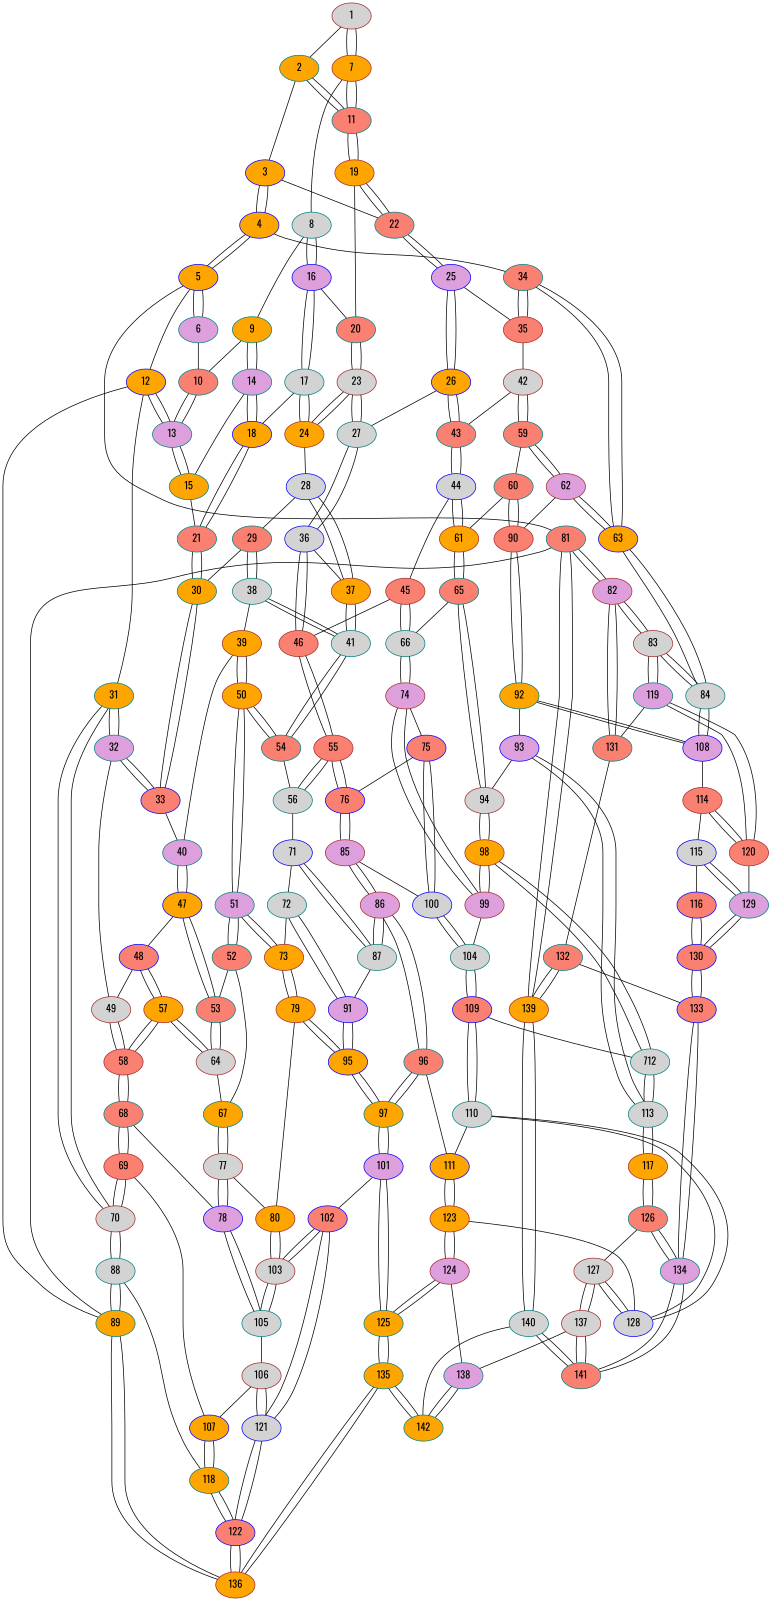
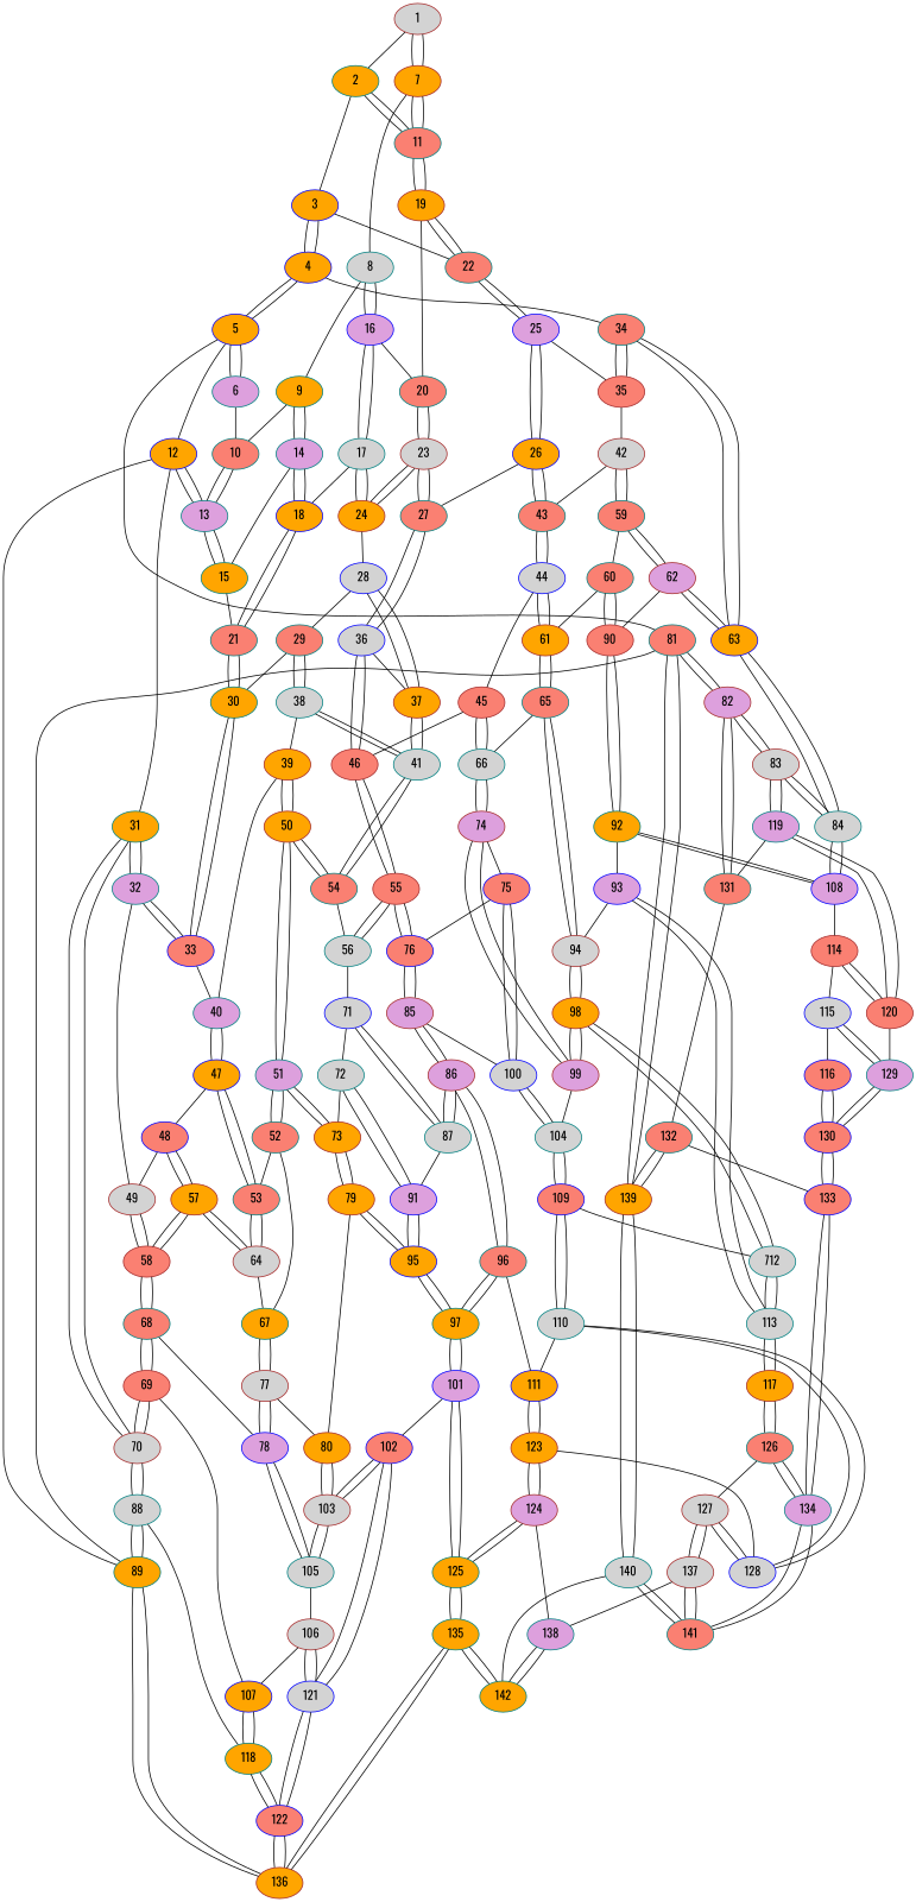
  graph {
    fontname=Oswald
    node [color=teal fillcolor=orange fontname=Oswald style=filled]
    edge [fontname=Oswald]
    1 [color=brown fillcolor=lightgrey]
    2
    7 [color=brown]
    3 [color=blue]
    11 [fillcolor=salmon]
    8 [fillcolor=lightgrey]
    4 [color=blue]
    22 [fillcolor=salmon]
    19 [color=brown]
    5 [color=blue]
    34 [fillcolor=salmon]
    25 [color=blue fillcolor=plum]
    6 [fillcolor=plum]
    12 [color=blue]
    81 [fillcolor=salmon]
    35 [color=brown fillcolor=salmon]
    63 [color=blue]
    10 [fillcolor=salmon]
    13 [fillcolor=plum]
    31
    89
    82 [color=brown fillcolor=plum]
    139 [color=brown]
    9
    16 [color=blue fillcolor=plum]
    14 [fillcolor=plum]
    17 [fillcolor=lightgrey]
    20 [fillcolor=salmon]
    15
    18 [color=blue]
    32 [fillcolor=plum]
    70 [color=brown fillcolor=lightgrey]
    136 [color=brown]
    21 [fillcolor=salmon]
    30
    24 [color=brown]
    23 [color=brown fillcolor=lightgrey]
    28 [color=blue fillcolor=lightgrey]
-   27 [fillcolor=lightgrey]
+   27 [fillcolor=salmon]
    33 [color=blue fillcolor=salmon]
    26 [color=blue]
    36 [color=blue fillcolor=lightgrey]
    29 [fillcolor=salmon]
    37 [color=brown]
    43 [fillcolor=salmon]
    42 [color=brown fillcolor=lightgrey]
    44 [color=blue fillcolor=lightgrey]
    46 [color=brown fillcolor=salmon]
    38 [fillcolor=lightgrey]
    41 [fillcolor=lightgrey]
    39 [color=brown]
    40 [fillcolor=plum]
    49 [color=brown fillcolor=lightgrey]
    88 [fillcolor=lightgrey]
    58 [color=brown fillcolor=salmon]
    47 [color=blue]
    84 [fillcolor=lightgrey]
    59 [fillcolor=salmon]
    55 [color=brown fillcolor=salmon]
    54 [fillcolor=salmon]
    50 [color=brown]
    51 [fillcolor=plum]
    48 [color=blue fillcolor=salmon]
    53 [fillcolor=salmon]
    56 [fillcolor=lightgrey]
    60 [fillcolor=salmon]
    62 [color=brown fillcolor=plum]
    45 [color=brown fillcolor=salmon]
    61 [color=brown]
    66 [fillcolor=lightgrey]
    65 [fillcolor=salmon]
    74 [color=brown fillcolor=plum]
    76 [color=blue fillcolor=salmon]
    57 [color=brown]
    64 [color=brown fillcolor=lightgrey]
    68 [fillcolor=salmon]
    52 [fillcolor=salmon]
    73 [color=brown]
    67
    79 [color=brown]
    77 [color=brown fillcolor=lightgrey]
    71 [color=blue fillcolor=lightgrey]
    85 [color=brown fillcolor=plum]
    72 [fillcolor=lightgrey]
    87 [fillcolor=lightgrey]
    69 [color=brown fillcolor=salmon]
    78 [color=blue fillcolor=plum]
    90 [color=brown fillcolor=salmon]
    92
    94 [color=brown fillcolor=lightgrey]
    108 [color=blue fillcolor=plum]
    98 [color=brown]
    75 [color=blue fillcolor=salmon]
    99 [color=brown fillcolor=plum]
    80 [color=brown]
    107 [color=blue]
    105 [fillcolor=lightgrey]
    118
    91 [color=blue fillcolor=plum]
    95 [color=blue]
    100 [color=blue fillcolor=lightgrey]
    104 [fillcolor=lightgrey]
    86 [color=brown fillcolor=plum]
    103 [color=brown fillcolor=lightgrey]
    106 [color=brown fillcolor=lightgrey]
    97
    83 [color=brown fillcolor=lightgrey]
    131 [fillcolor=salmon]
    140 [fillcolor=lightgrey]
    119 [fillcolor=plum]
    132 [fillcolor=salmon]
    120 [color=brown fillcolor=salmon]
    114 [color=brown fillcolor=salmon]
    96 [fillcolor=salmon]
    111 [color=blue]
    122 [color=blue fillcolor=salmon]
    93 [color=blue fillcolor=plum]
    113 [fillcolor=lightgrey]
    117 [color=brown]
    n120 [fillcolor=lightgrey label=712]
    101 [color=blue fillcolor=plum]
    123 [color=brown]
    102 [color=blue fillcolor=salmon]
    125
    109 [color=blue fillcolor=salmon]
    121 [color=blue fillcolor=lightgrey]
    135
    110 [fillcolor=lightgrey]
    115 [color=blue fillcolor=lightgrey]
    128 [color=blue fillcolor=lightgrey]
    124 [color=brown fillcolor=plum]
    126 [fillcolor=salmon]
    116 [color=blue fillcolor=salmon]
    129 [fillcolor=plum]
    130 [color=blue fillcolor=salmon]
    133 [color=blue fillcolor=salmon]
    127 [color=brown fillcolor=lightgrey]
    134 [fillcolor=plum]
    138 [fillcolor=plum]
    142
    137 [color=brown fillcolor=lightgrey]
    141 [fillcolor=salmon]
    1 -- 2
    1 -- 7
    1 -- 7
    2 -- 3
    2 -- 11
    2 -- 11
    7 -- 11
    7 -- 11
    7 -- 8
    3 -- 4
    3 -- 4
    3 -- 22
    11 -- 19
    11 -- 19
    8 -- 9
    8 -- 16
    8 -- 16
    4 -- 5
    4 -- 5
    4 -- 34
    22 -- 25
    22 -- 25
    19 -- 22
    19 -- 22
    19 -- 20
    5 -- 6
    5 -- 6
    5 -- 12
    5 -- 81
    34 -- 35
    34 -- 35
    34 -- 63
    34 -- 63
    25 -- 35
    25 -- 26
    25 -- 26
    6 -- 10
    12 -- 13
    12 -- 13
    12 -- 31
    12 -- 89
    81 -- 89
    81 -- 82
    81 -- 82
    81 -- 139
    81 -- 139
    35 -- 42
    63 -- 84
    63 -- 84
    10 -- 13
    10 -- 13
    13 -- 15
    13 -- 15
    31 -- 32
    31 -- 32
    31 -- 70
    31 -- 70
    89 -- 136
    89 -- 136
    82 -- 83
    82 -- 83
    82 -- 131
    82 -- 131
    139 -- 140
    139 -- 140
    9 -- 10
    9 -- 14
    9 -- 14
    16 -- 17
    16 -- 17
    16 -- 20
    14 -- 15
    14 -- 18
    14 -- 18
    17 -- 18
    17 -- 24
    17 -- 24
    20 -- 23
    20 -- 23
    15 -- 21
    18 -- 21
    18 -- 21
    32 -- 33
    32 -- 33
    32 -- 49
    70 -- 88
    70 -- 88
    21 -- 30
    21 -- 30
    30 -- 33
    30 -- 33
    24 -- 28
    23 -- 24
    23 -- 24
    23 -- 27
    23 -- 27
    28 -- 29
    28 -- 37
    28 -- 37
    27 -- 36
    27 -- 36
    33 -- 40
    26 -- 27
    26 -- 43
    26 -- 43
    36 -- 37
    36 -- 46
    36 -- 46
    29 -- 30
    29 -- 38
    29 -- 38
    37 -- 41
    37 -- 41
    43 -- 44
    43 -- 44
    42 -- 43
    42 -- 59
    42 -- 59
    44 -- 45
    44 -- 61
    44 -- 61
    46 -- 55
    46 -- 55
    38 -- 41
    38 -- 41
    38 -- 39
    41 -- 54
    41 -- 54
    39 -- 40
    39 -- 50
    39 -- 50
    40 -- 47
    40 -- 47
    49 -- 58
    49 -- 58
    88 -- 89
    88 -- 89
    88 -- 118
    58 -- 68
    58 -- 68
    47 -- 48
    47 -- 53
    47 -- 53
    84 -- 108
    84 -- 108
    59 -- 60
    59 -- 62
    59 -- 62
    55 -- 56
    55 -- 56
    55 -- 76
    55 -- 76
    54 -- 56
    50 -- 54
    50 -- 54
    50 -- 51
    50 -- 51
    51 -- 52
    51 -- 52
    51 -- 73
    51 -- 73
    48 -- 49
    48 -- 57
    48 -- 57
    53 -- 64
    53 -- 64
    56 -- 71
    60 -- 61
    60 -- 90
    60 -- 90
    62 -- 63
    62 -- 63
    62 -- 90
    45 -- 46
    45 -- 66
    45 -- 66
    61 -- 65
    61 -- 65
    66 -- 74
    66 -- 74
    65 -- 66
    65 -- 94
    65 -- 94
    74 -- 75
    74 -- 99
    74 -- 99
    76 -- 85
    76 -- 85
    57 -- 58
    57 -- 58
    57 -- 64
    57 -- 64
    64 -- 67
    68 -- 69
    68 -- 69
    68 -- 78
    52 -- 53
    52 -- 67
    73 -- 79
    73 -- 79
    67 -- 77
    67 -- 77
    79 -- 80
    79 -- 95
    79 -- 95
    77 -- 78
    77 -- 78
    77 -- 80
    71 -- 72
    71 -- 87
    71 -- 87
    85 -- 100
    85 -- 86
    85 -- 86
    72 -- 73
    72 -- 91
    72 -- 91
    87 -- 91
    69 -- 70
    69 -- 70
    69 -- 107
    78 -- 105
    78 -- 105
    90 -- 92
    90 -- 92
    92 -- 108
    92 -- 108
    92 -- 93
    94 -- 98
    94 -- 98
    108 -- 114
    98 -- 99
    98 -- 99
    98 -- n120
    98 -- n120
    75 -- 76
    75 -- 100
    75 -- 100
    99 -- 104
    80 -- 103
    80 -- 103
    107 -- 118
    107 -- 118
    105 -- 106
    118 -- 122
    118 -- 122
    91 -- 95
    91 -- 95
    95 -- 97
    95 -- 97
    100 -- 104
    100 -- 104
    104 -- 109
    104 -- 109
    86 -- 87
    86 -- 87
    86 -- 96
    86 -- 96
    103 -- 105
    103 -- 105
    106 -- 107
    106 -- 121
    106 -- 121
    97 -- 101
    97 -- 101
    83 -- 84
    83 -- 84
    83 -- 119
    83 -- 119
    131 -- 132
    140 -- 142
    140 -- 141
    140 -- 141
    119 -- 131
    119 -- 120
    119 -- 120
    132 -- 139
    132 -- 139
    132 -- 133
    120 -- 129
    114 -- 120
    114 -- 120
    114 -- 115
    96 -- 97
    96 -- 97
    96 -- 111
    111 -- 123
    111 -- 123
    122 -- 136
    122 -- 136
    93 -- 94
    93 -- 113
    93 -- 113
    113 -- 117
    113 -- 117
    117 -- 126
    117 -- 126
    n120 -- 113
    n120 -- 113
    101 -- 102
    101 -- 125
    101 -- 125
    123 -- 128
    123 -- 124
    123 -- 124
    102 -- 103
    102 -- 103
    102 -- 121
    102 -- 121
    125 -- 135
    125 -- 135
    109 -- n120
    109 -- 110
    109 -- 110
    121 -- 122
    121 -- 122
    135 -- 136
    135 -- 136
    135 -- 142
    135 -- 142
    110 -- 111
    110 -- 128
    110 -- 128
    115 -- 116
    115 -- 129
    115 -- 129
    124 -- 125
    124 -- 125
    124 -- 138
    126 -- 127
    126 -- 134
    126 -- 134
    116 -- 130
    116 -- 130
    129 -- 130
    129 -- 130
    130 -- 133
    130 -- 133
    133 -- 134
    133 -- 134
    127 -- 128
    127 -- 128
    127 -- 137
    127 -- 137
    134 -- 141
    134 -- 141
    138 -- 142
    138 -- 142
    137 -- 138
    137 -- 141
    137 -- 141
  }
